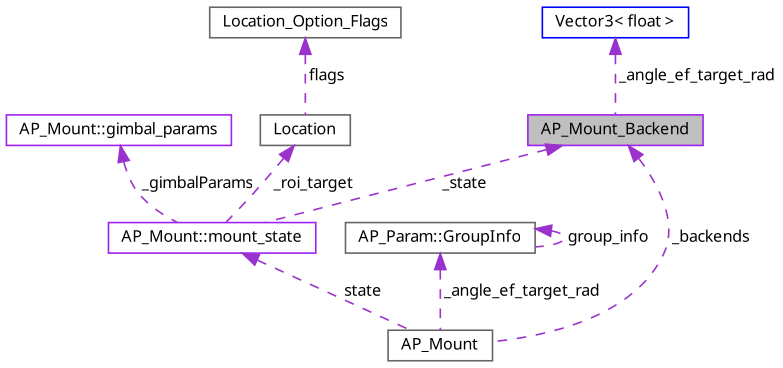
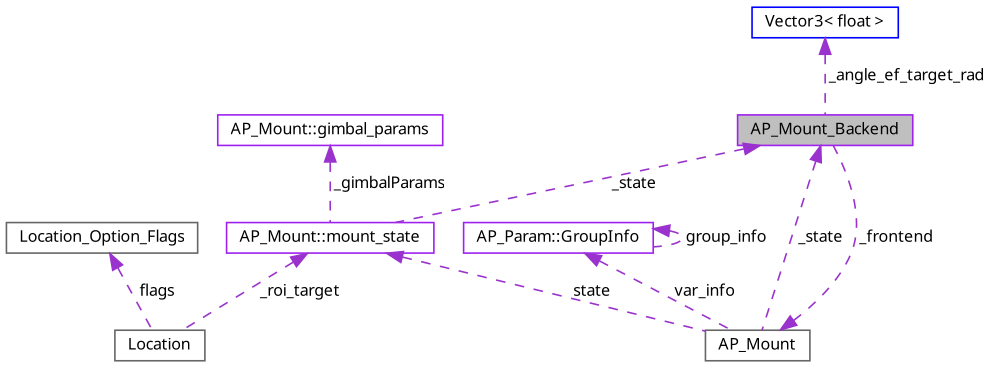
  digraph {
    fontname="Noto Sans"
    node [color=purple fillcolor=white fontname="Noto Sans" fontsize=10 shape=record style=filled]
    edge [color=darkorchid3 dir=back fontname="Noto Sans" fontsize=10 labelfontname=Helvetica labelfontsize=10 style=dashed]
    n1 [fillcolor=grey75 fontcolor=black height=0.2 label=AP_Mount_Backend width=0.4]
    n2 [color=gray40 height=0.2 label=AP_Mount width=0.4]
    n3 [height=0.2 label="AP_Mount::mount_state" width=0.4]
-   n4 [color=gray40 height=0.2 label="AP_Param::GroupInfo" width=0.4]
+   n4 [height=0.2 label="AP_Param::GroupInfo" width=0.4]
    n5 [height=0.2 label="AP_Mount::gimbal_params" width=0.4]
    n6 [color=gray40 height=0.2 label=Location width=0.4]
    n7 [color=gray40 height=0.2 label=Location_Option_Flags width=0.4]
    n8 [color=blue height=0.2 label="Vector3\< float \>" width=0.4]
-   n1 -> n2 [label=" _backends"]
+   n1 -> n2 [label=" _state"]
    n1 -> n3 [label=" _state"]
+   n2 -> n1 [label=" _frontend"]
    n3 -> n2 [label=" state"]
-   n4 -> n2 [label=" _angle_ef_target_rad"]
+   n4 -> n2 [label=" var_info"]
    n4 -> n4 [label=" group_info"]
    n5 -> n3 [label=" _gimbalParams"]
-   n6 -> n3 [label=" _roi_target"]
+   n3 -> n6 [label=" _roi_target"]
    n7 -> n6 [label=" flags"]
    n8 -> n1 [label=" _angle_ef_target_rad"]
  }
